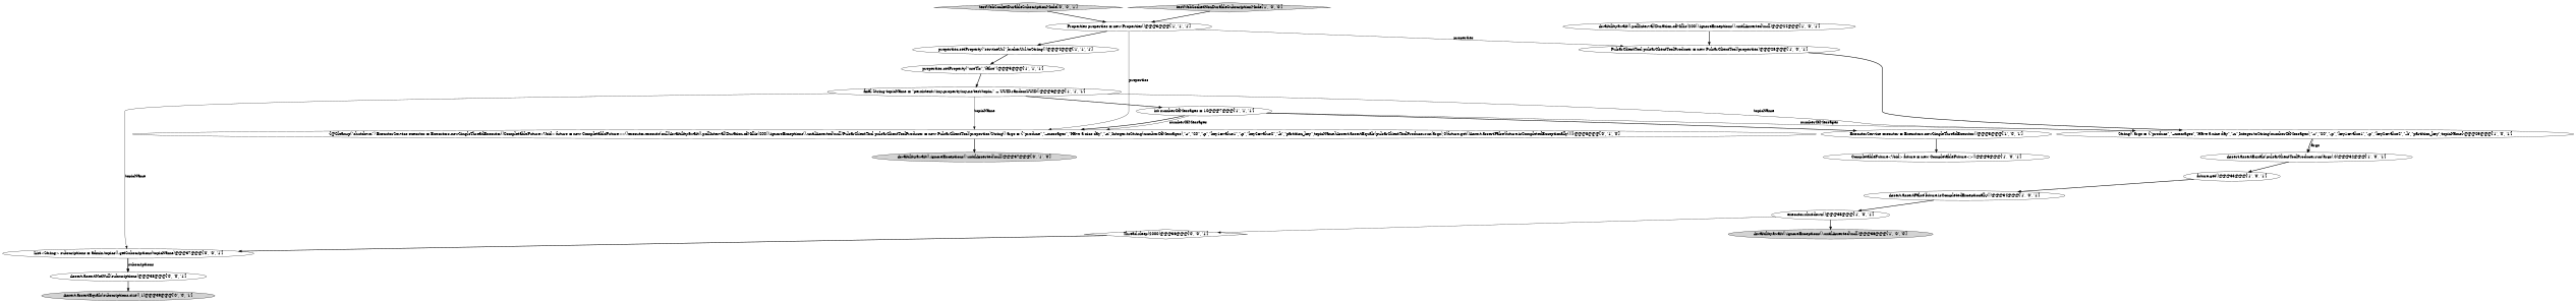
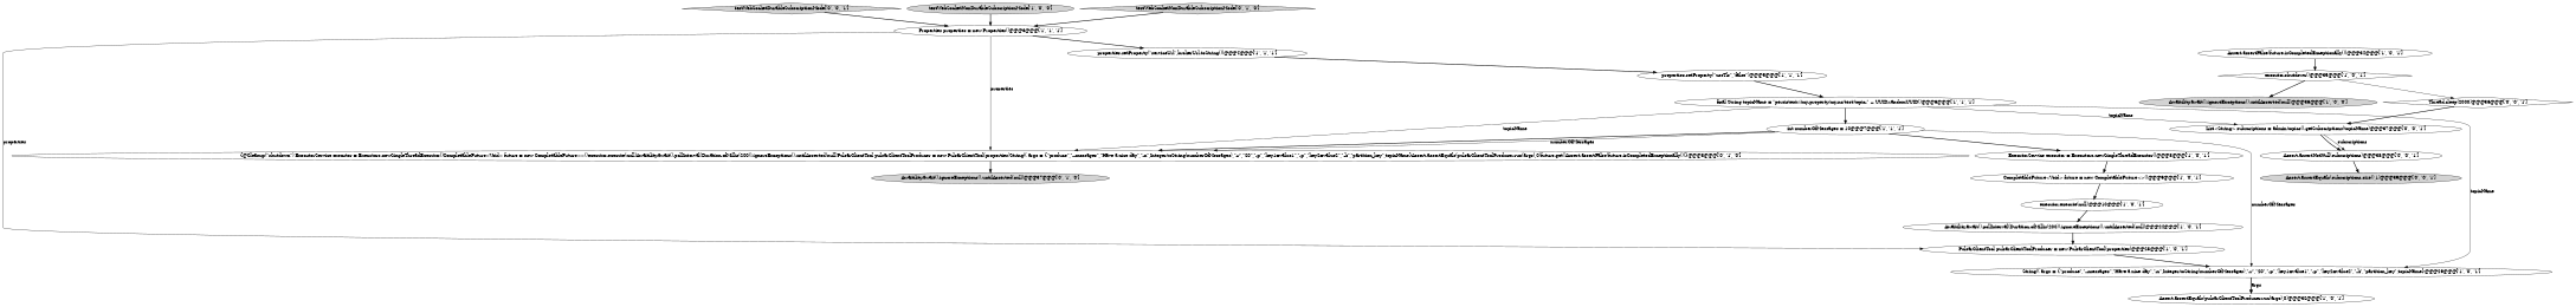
  digraph {
    node [fillcolor=white shape=ellipse style=filled]
    edge [style=bold]
    n1 [fillcolor=lightgray label="Awaitility.await().ignoreExceptions().untilAsserted(null)@@@36@@@['1', '0', '0']"]
+   n2 [label="executor.execute(null)@@@10@@@['1', '0', '1']"]
    n3 [label="Awaitility.await().pollInterval(Duration.ofMillis(200)).ignoreExceptions().untilAsserted(null)@@@24@@@['1', '0', '1']"]
    n4 [label="PulsarClientTool pulsarClientToolProducer = new PulsarClientTool(properties)@@@28@@@['1', '0', '1']"]
    n5 [label="Assert.assertEquals(pulsarClientToolProducer.run(args),0)@@@32@@@['1', '0', '1']"]
-   n6 [label="future.get()@@@33@@@['1', '0', '1']"]
    n7 [label="Assert.assertFalse(future.isCompletedExceptionally())@@@34@@@['1', '0', '1']"]
    n8 [label="properties.setProperty(\"serviceUrl\",brokerUrl.toString())@@@4@@@['1', '1', '1']"]
    n9 [label="properties.setProperty(\"useTls\",\"false\")@@@5@@@['1', '1', '1']"]
    n10 [label="final String topicName = \"persistent://my-property/my-ns/test/topic-\" + UUID.randomUUID()@@@6@@@['1', '1', '1']"]
    n11 [fillcolor=lightgray label="testWebSocketDurableSubscriptionMode['0', '0', '1']" shape=diamond]
    n12 [label="Properties properties = new Properties()@@@3@@@['1', '1', '1']"]
    n13 [label="{@Cleanup(\"shutdown\") ExecutorService executor = Executors.newSingleThreadExecutor()CompletableFuture<Void> future = new CompletableFuture<>()executor.execute(null)Awaitility.await().pollInterval(Duration.ofMillis(200)).ignoreExceptions().untilAsserted(null)PulsarClientTool pulsarClientToolProducer = new PulsarClientTool(properties)String(( args = {\"produce\",\"--messages\",\"Have a nice day\",\"-n\",Integer.toString(numberOfMessages),\"-r\",\"20\",\"-p\",\"key1=value1\",\"-p\",\"key2=value2\",\"-k\",\"partition_key\",topicName}Assert.assertEquals(pulsarClientToolProducer.run(args),0)future.get()Assert.assertFalse(future.isCompletedExceptionally())}@@@8@@@['0', '1', '0']"]
-   n14 [label="executor.shutdown()@@@35@@@['1', '0', '1']"]
+   n14 [label="executor.shutdown()@@@35@@@['1', '0', '1']" shape=diamond]
    n15 [label="Thread.sleep(2000)@@@36@@@['0', '0', '1']" shape=diamond]
    n16 [label="ExecutorService executor = Executors.newSingleThreadExecutor()@@@8@@@['1', '0', '1']"]
    n17 [label="CompletableFuture<Void> future = new CompletableFuture<>()@@@9@@@['1', '0', '1']"]
    n18 [label="String(( args = {\"produce\",\"--messages\",\"Have a nice day\",\"-n\",Integer.toString(numberOfMessages),\"-r\",\"20\",\"-p\",\"key1=value1\",\"-p\",\"key2=value2\",\"-k\",\"partition_key\",topicName}@@@29@@@['1', '0', '1']"]
    n19 [label="List<String> subscriptions = admin.topics().getSubscriptions(topicName)@@@37@@@['0', '0', '1']"]
-   n20 [fillcolor=lightgray label="testWebSocketNonDurableSubscriptionMode['1', '0', '0']" shape=diamond]
+   n20 [fillcolor=lightgray label="testWebSocketNonDurableSubscriptionMode['1', '0', '0']"]
    n21 [label="int numberOfMessages = 10@@@7@@@['1', '1', '1']"]
    n22 [label="Assert.assertNotNull(subscriptions)@@@38@@@['0', '0', '1']"]
    n23 [fillcolor=lightgray label="Assert.assertEquals(subscriptions.size(),1)@@@39@@@['0', '0', '1']"]
    n24 [fillcolor=lightgray label="Awaitility.await().ignoreExceptions().untilAsserted(null)@@@37@@@['0', '1', '0']"]
+   n25 [fillcolor=lightgray label="testWebSocketNonDurableSubscriptionMode['0', '1', '0']" shape=diamond]
+   n2 -> n3
    n3 -> n4
    n4 -> n18
-   n5 -> n6
-   n6 -> n7
    n7 -> n14
    n8 -> n9
    n9 -> n10
    n10 -> n13 [label=topicName style=solid]
    n10 -> n18 [label=topicName style=solid]
    n10 -> n19 [label=topicName style=solid]
    n10 -> n21
    n11 -> n12
    n12 -> n4 [label=properties style=solid]
    n12 -> n8
    n12 -> n13 [label=properties style=solid]
    n13 -> n24
    n14 -> n1
    n14 -> n15 [style=solid]
    n15 -> n19
    n16 -> n17
+   n17 -> n2
    n18 -> n5
    n18 -> n5 [label=args style=solid]
    n19 -> n22
    n19 -> n22 [label=subscriptions style=solid]
    n20 -> n12
    n21 -> n13
    n21 -> n13 [label=numberOfMessages style=solid]
    n21 -> n16
    n21 -> n18 [label=numberOfMessages style=solid]
    n22 -> n23
+   n25 -> n12
  }
